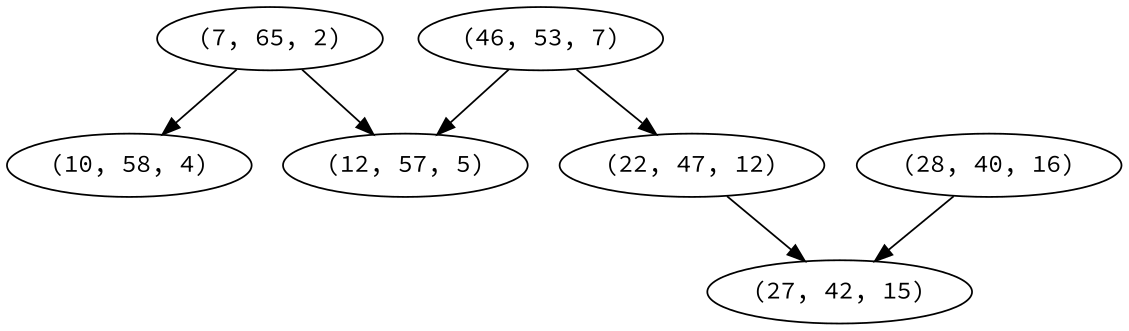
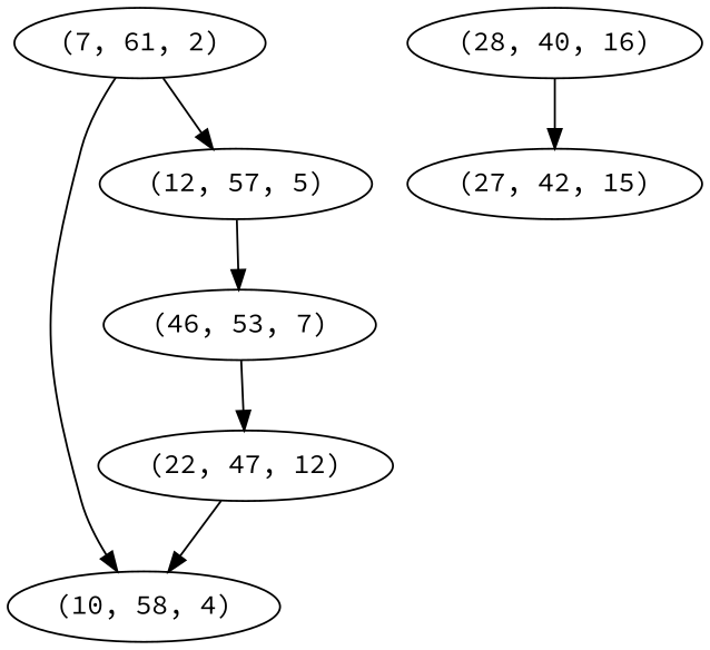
  digraph {
    fontname="Source Code Pro"
    node [fontname="Source Code Pro"]
    edge [fontname="Source Code Pro"]
-   "(7, 61, 2)" [label="(7, 65, 2)"]
+   "(7, 61, 2)"
    "(10, 58, 4)"
    "(12, 57, 5)"
    n4 [label="(46, 53, 7)"]
    "(22, 47, 12)"
    "(27, 42, 15)"
    "(28, 40, 16)"
    "(7, 61, 2)" -> "(10, 58, 4)"
    "(7, 61, 2)" -> "(12, 57, 5)"
-   n4 -> "(12, 57, 5)"
+   "(12, 57, 5)" -> n4
    n4 -> "(22, 47, 12)"
-   "(22, 47, 12)" -> "(27, 42, 15)"
+   "(22, 47, 12)" -> "(10, 58, 4)"
    "(28, 40, 16)" -> "(27, 42, 15)"
  }
